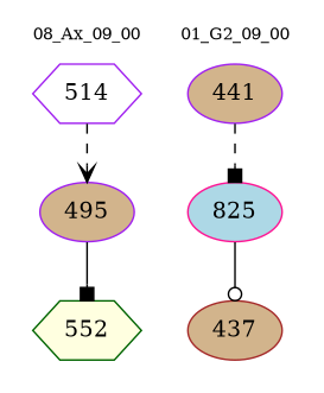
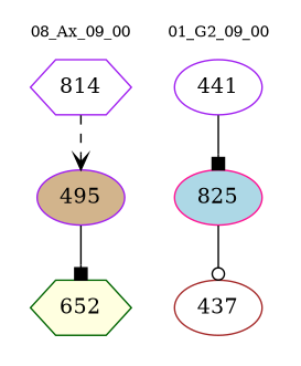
  digraph {
    node [color=purple fillcolor=white shape=ellipse style=filled]
    edge [arrowhead=box color=black style=dashed]
-   n1 [label=514 shape=hexagon]
+   n1 [label=814 shape=hexagon]
    n2 [fillcolor=tan label=495]
-   n3 [color=darkgreen fillcolor=lightyellow label=552 shape=hexagon]
-   n4 [fillcolor=tan label=441]
+   n3 [color=darkgreen fillcolor=lightyellow label=652 shape=hexagon]
+   n4 [label=441]
    n5 [color=deeppink fillcolor=lightblue label=825]
-   n6 [color=brown fillcolor=tan label=437]
+   n6 [color=brown label=437]
    subgraph cluster_1 {
      color=white
      fontsize=10
      label="08_Ax_09_00"
      n1
      n2
      n3
    }
    subgraph cluster_2 {
      color=white
      fontsize=10
      label="01_G2_09_00"
      n4
      n5
      n6
    }
    n1 -> n2 [arrowhead=vee]
    n2 -> n3 [style=solid]
-   n4 -> n5
+   n4 -> n5 [style=solid]
    n5 -> n6 [arrowhead=odot style=solid]
  }
